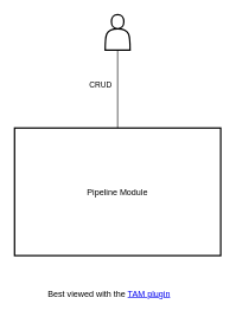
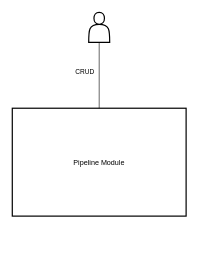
  <mxCell id="0" />
  <mxCell id="1" parent="0" />
  <mxCell id="2" value="Pipeline Module" style="shape=agent;offsetSize=8;strokeWidth=2;" parent="1" vertex="1"><mxGeometry x="20" y="180" width="290" height="180" as="geometry" /></mxCell>
- <mxCell id="3" value="Best viewed with the &lt;a href=&quot;https://github.com/ariel-bentu/tam-drawio&quot;&gt;TAM plugin&lt;/a&gt;" style="text;html=1;shape=tamPluginMissing;" parent="1" vertex="1" connectable="0"><mxGeometry x="65" y="400" width="200" height="25" as="geometry" /></mxCell>
  <mxCell id="4" value="" style="shape=actor;horizontalLabelPosition=right;align=left;labelPosition=right;strokeWidth=2;aspect=fixed;" parent="1" vertex="1"><mxGeometry x="147.5" y="20" width="35" height="50" as="geometry" /></mxCell>
  <mxCell id="5" value="" style="shape=useedge;vertical=true;edgeStyle=none;endArrow=none;useSignPosition=left;useSignDirection=south;entryX=0.5;entryY=1;entryDx=0;entryDy=0;exitX=0.5;exitY=0;exitDx=0;exitDy=0;" parent="1" source="2" target="4" edge="1"><mxGeometry height="160" relative="1" as="geometry"><mxPoint x="200" y="360" as="sourcePoint" /><mxPoint x="200" y="200" as="targetPoint" /></mxGeometry></mxCell>
  <mxCell id="6" value="CRUD" style="edgeLabel;html=1;align=center;verticalAlign=middle;resizable=0;points=[];" parent="5" vertex="1" connectable="0"><mxGeometry x="0.117" y="21" relative="1" as="geometry"><mxPoint x="-4" as="offset" /></mxGeometry></mxCell>
